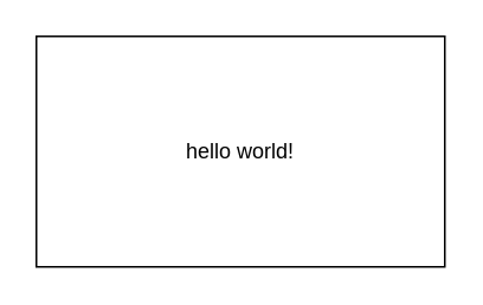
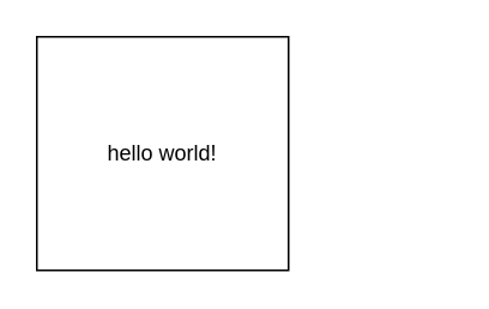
  <mxCell id="0" />
  <mxCell id="1" parent="0" />
- <mxCell id="2" value="hello world!" style="rounded=0;whiteSpace=wrap;html=1;" vertex="1" parent="1"><mxGeometry x="20" y="20" width="230" height="130" as="geometry" /></mxCell>
+ <mxCell id="2" value="hello world!" style="rounded=0;whiteSpace=wrap;html=1;" vertex="1" parent="1"><mxGeometry x="20" y="20" width="140" height="130" as="geometry" /></mxCell>
